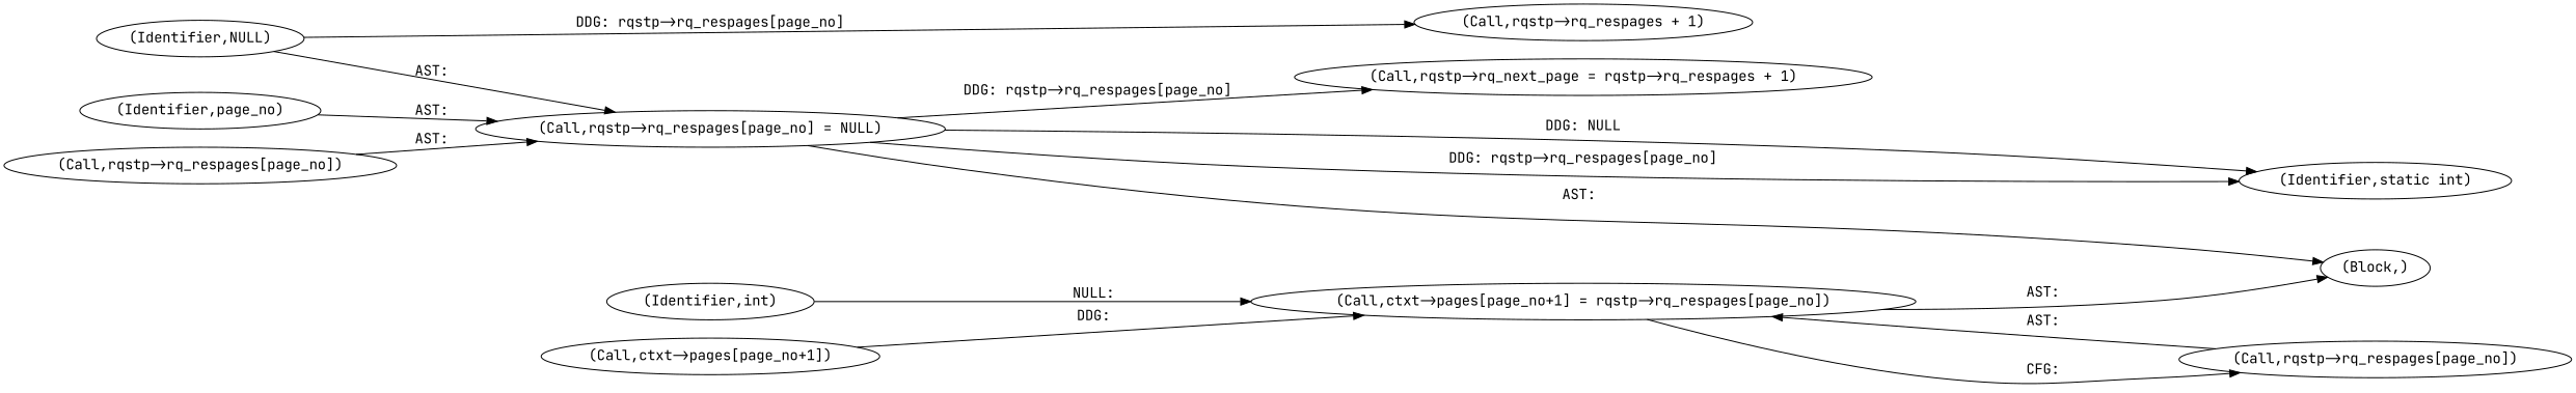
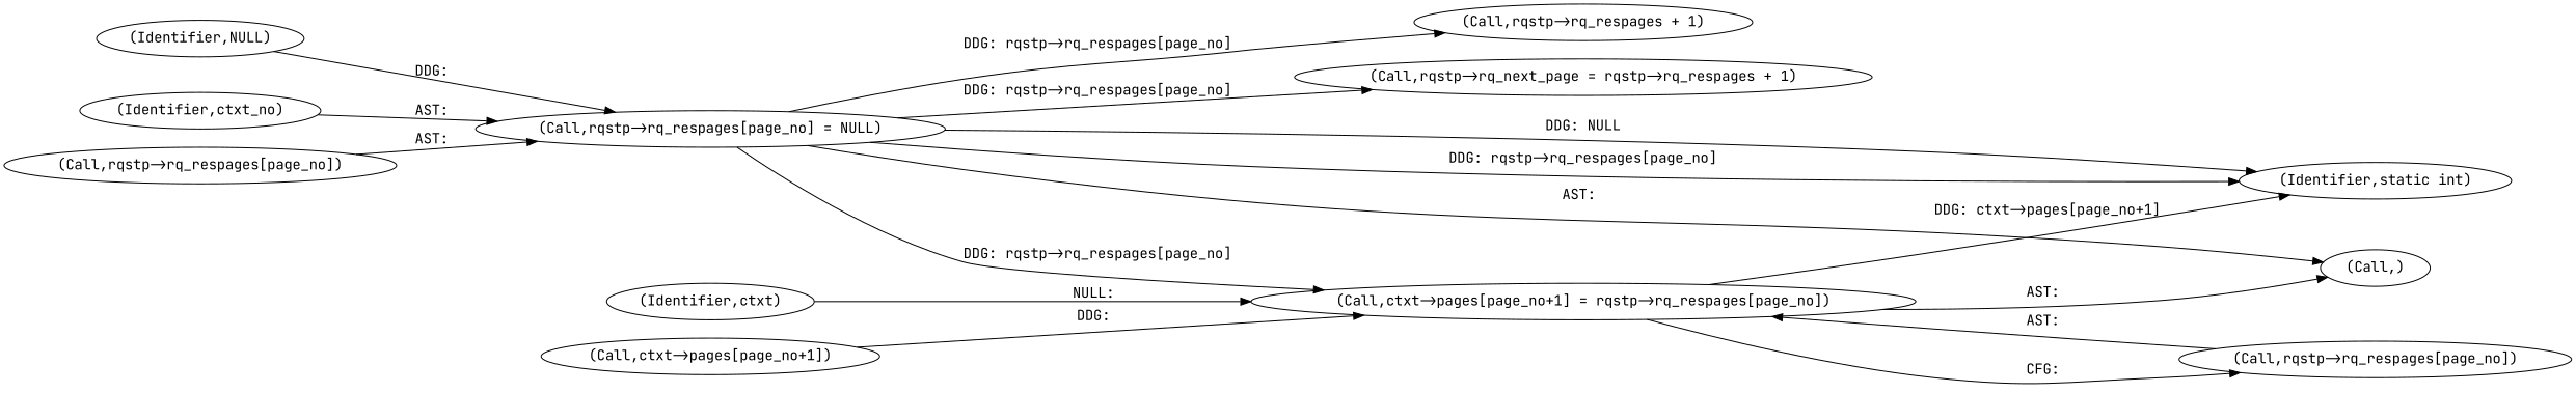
  digraph {
    fontname="JetBrains Mono"
    rankdir=LR
    node [fontname="JetBrains Mono"]
    edge [fontname="JetBrains Mono"]
    n1 [label="(Call,ctxt->pages[page_no+1] = rqstp->rq_respages[page_no])"]
    n2 [label="(Call,rqstp->rq_respages[page_no])"]
-   n3 [label="(Block,)"]
+   n3 [label="(Call,)"]
    n4 [label="(Identifier,static int)"]
    n5 [label="(Call,rqstp->rq_respages[page_no] = NULL)"]
    n6 [label="(Call,rqstp->rq_respages + 1)"]
    n7 [label="(Call,rqstp->rq_next_page = rqstp->rq_respages + 1)"]
    n8 [label="(Identifier,NULL)"]
-   n9 [label="(Identifier,int)"]
+   n9 [label="(Identifier,ctxt)"]
    n10 [label="(Call,rqstp->rq_respages[page_no])"]
-   n11 [label="(Identifier,page_no)"]
+   n11 [label="(Identifier,ctxt_no)"]
    n12 [label="(Call,ctxt->pages[page_no+1])"]
    n1 -> n2 [label="CFG: "]
    n1 -> n3 [label="AST: "]
+   n1 -> n4 [label="DDG: ctxt->pages[page_no+1]"]
    n2 -> n1 [label="AST: "]
+   n5 -> n1 [label="DDG: rqstp->rq_respages[page_no]"]
    n5 -> n3 [label="AST: "]
    n5 -> n4 [label="DDG: rqstp->rq_respages[page_no]"]
    n5 -> n4 [label="DDG: NULL"]
-   n8 -> n6 [label="DDG: rqstp->rq_respages[page_no]"]
+   n5 -> n6 [label="DDG: rqstp->rq_respages[page_no]"]
    n5 -> n7 [label="DDG: rqstp->rq_respages[page_no]"]
-   n8 -> n5 [label="AST: "]
+   n8 -> n5 [label="DDG: "]
    n9 -> n1 [label="NULL: "]
    n10 -> n5 [label="AST: "]
    n11 -> n5 [label="AST: "]
    n12 -> n1 [label="DDG: "]
  }
